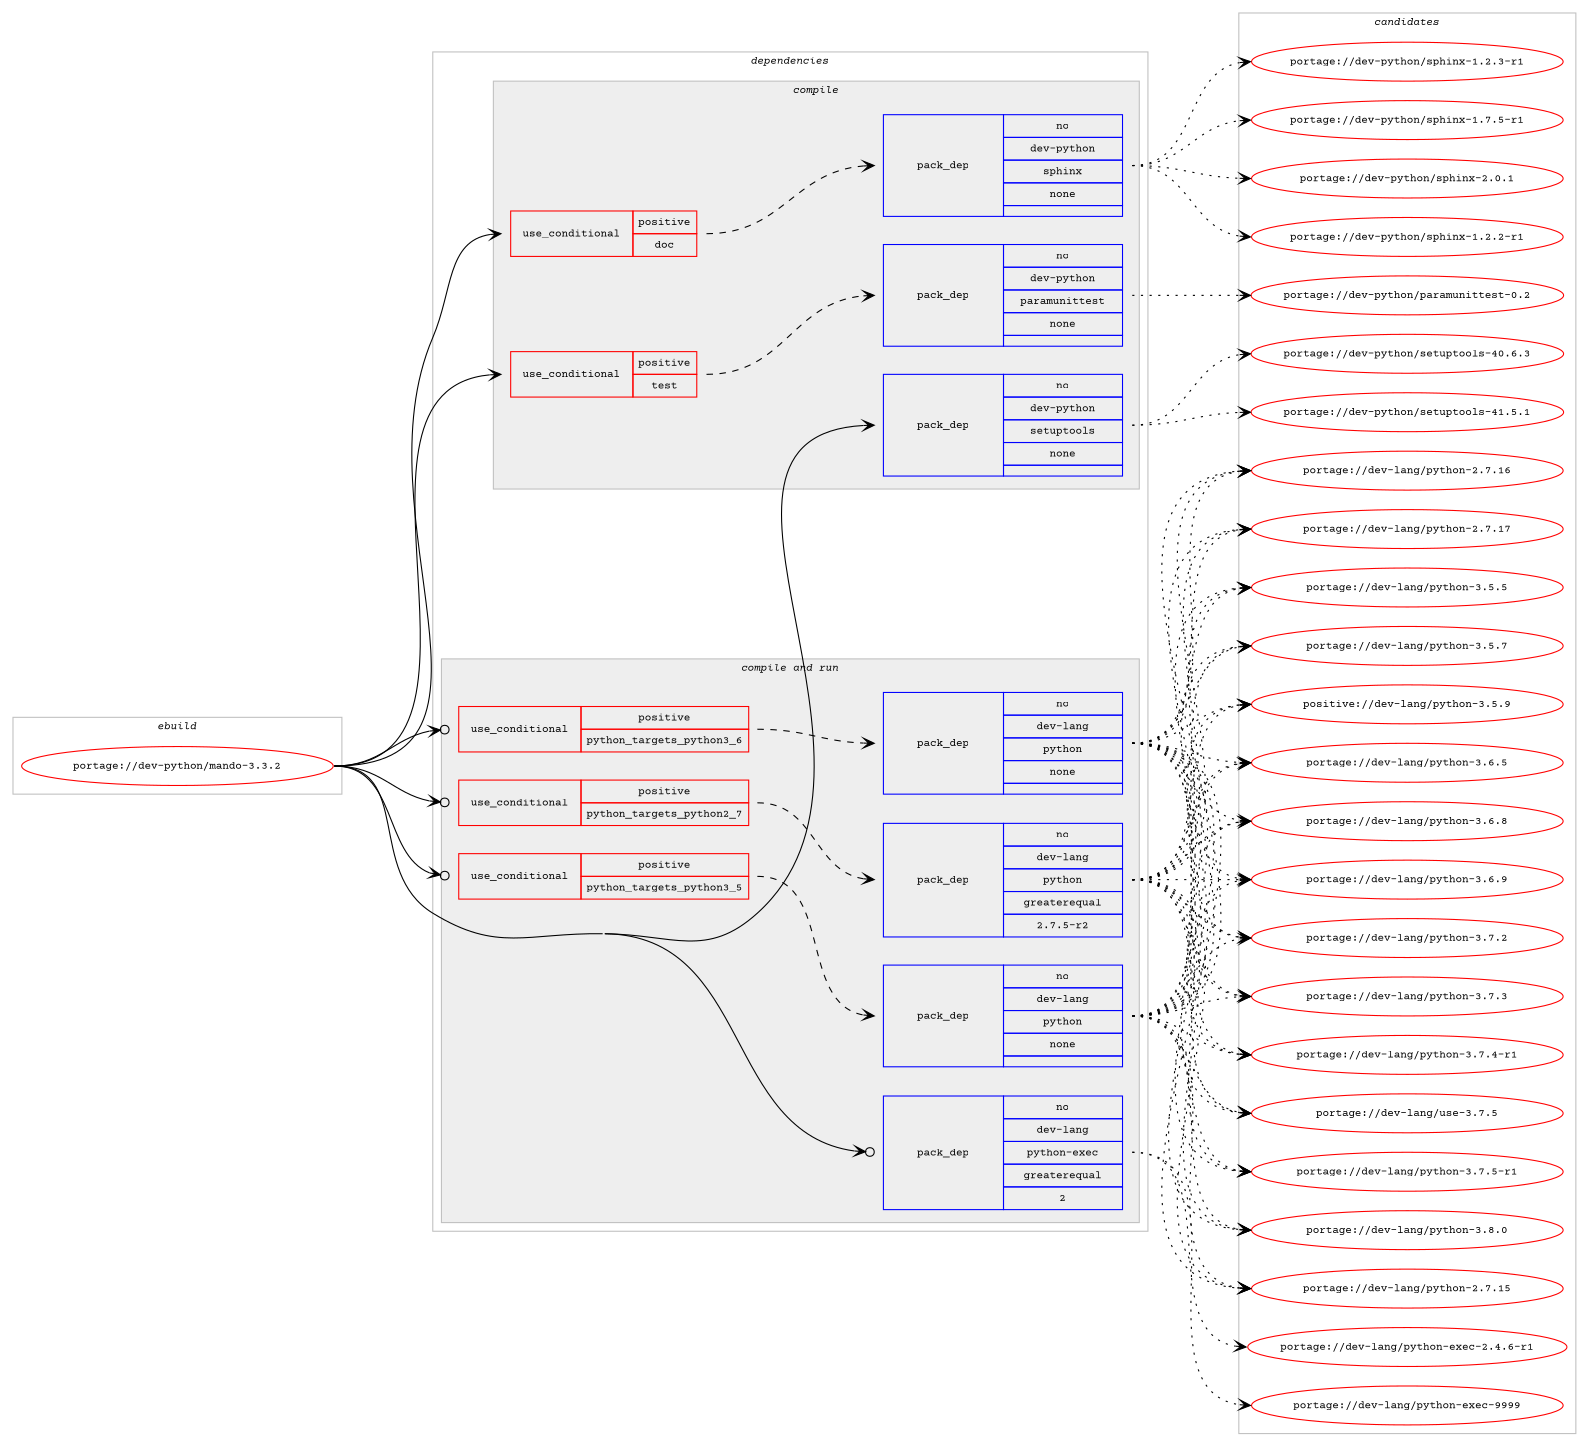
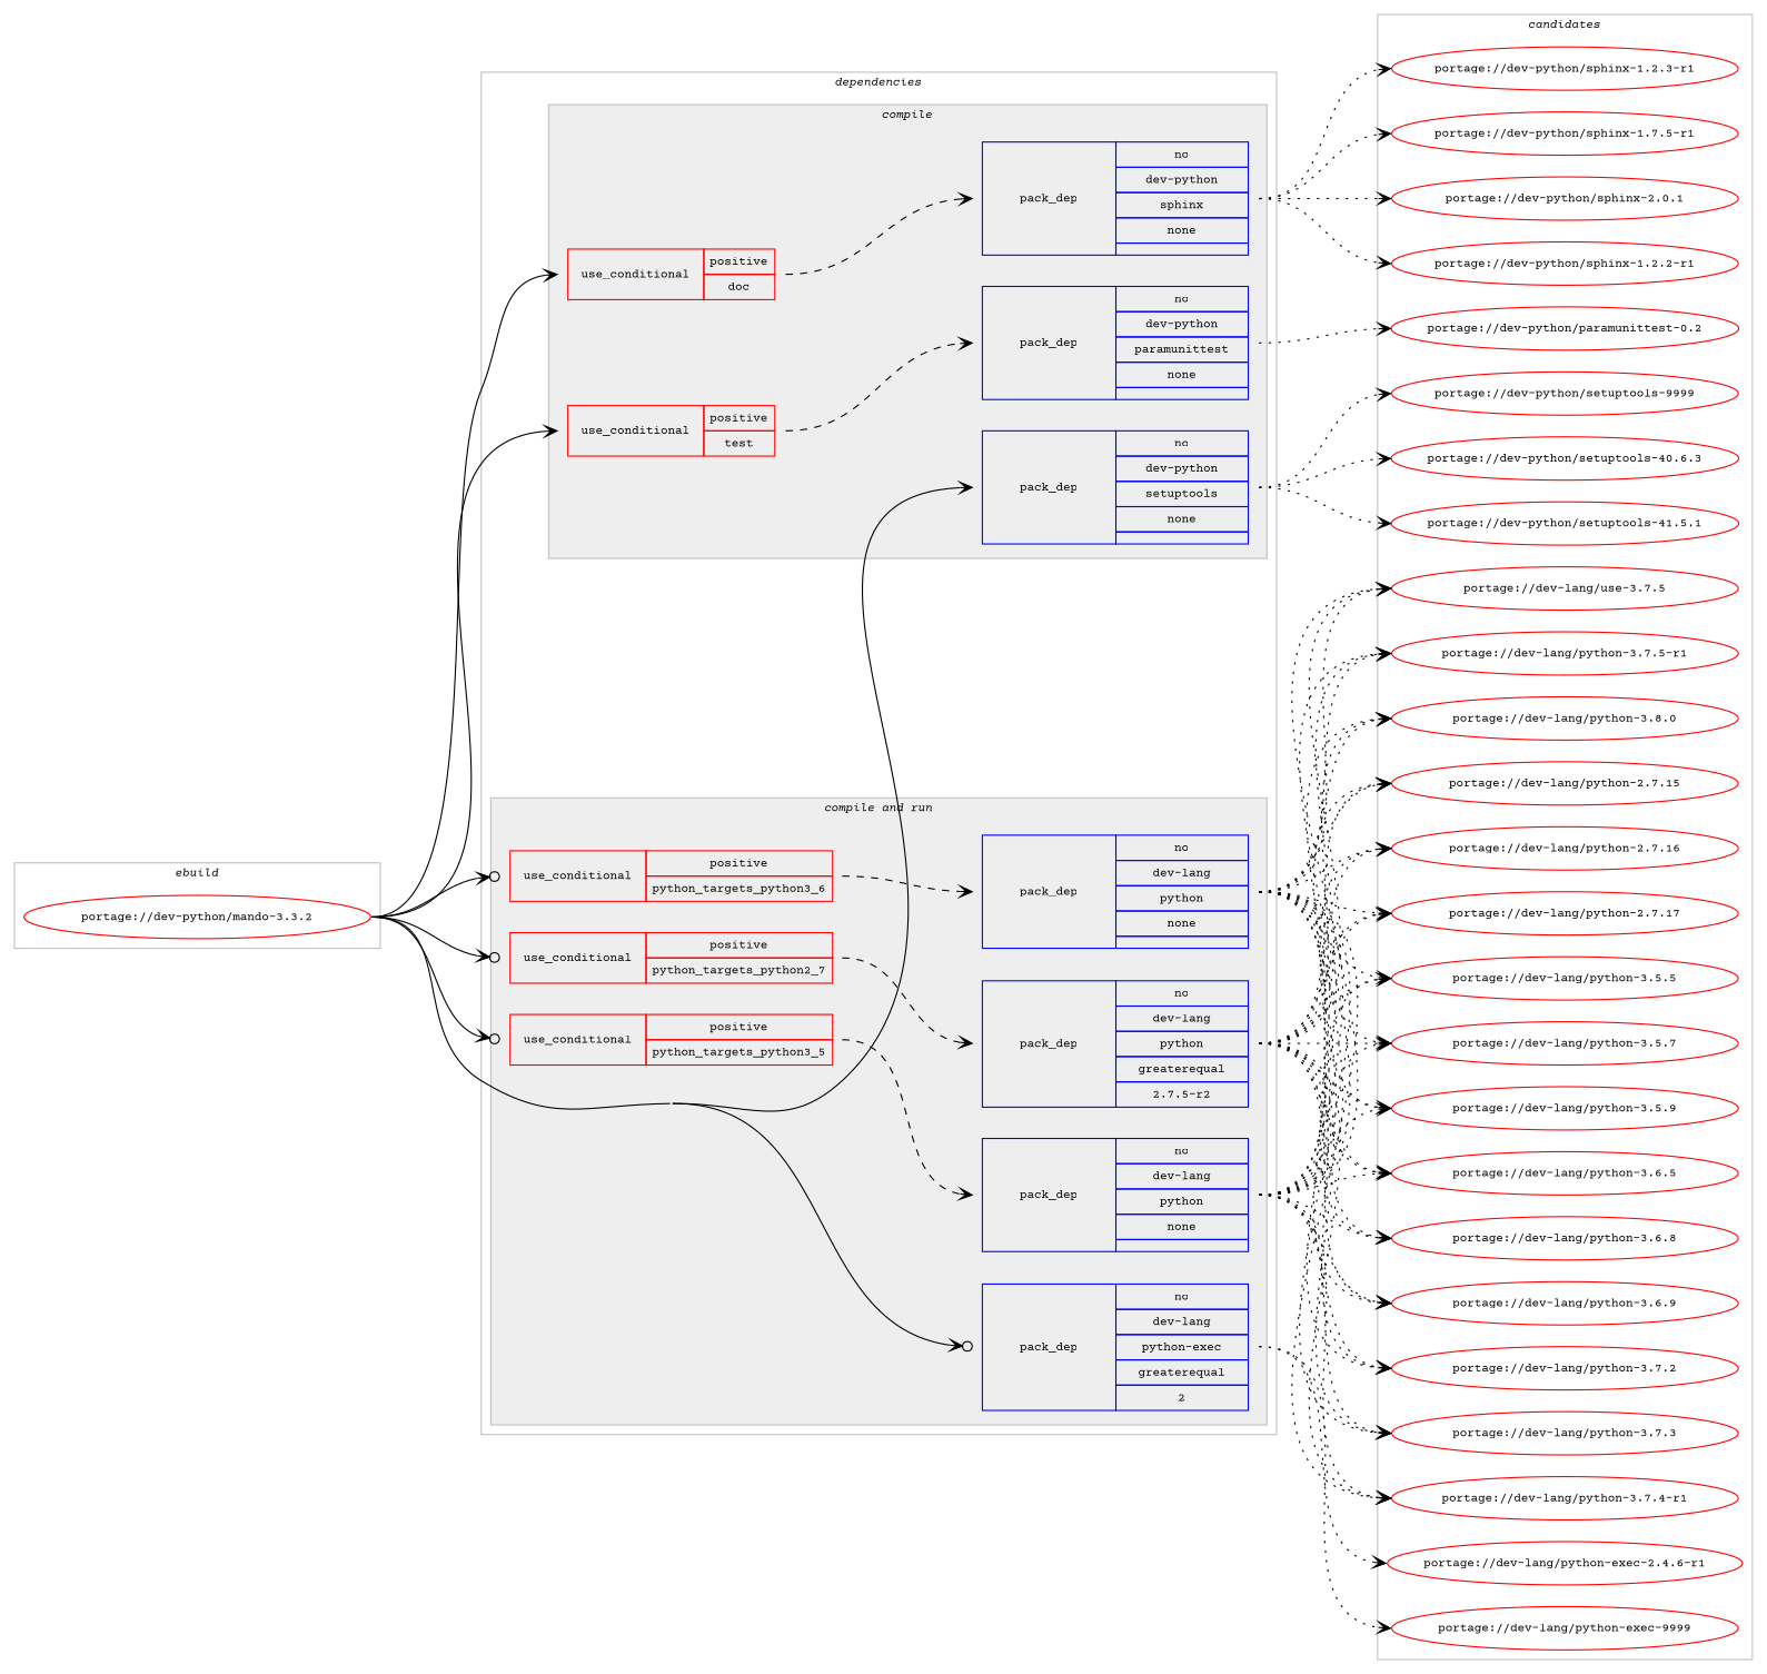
  digraph {
    compound=true
    concentrate=true
    fontname="Courier Prime"
    fontsize=10
    newrank=true
    rankdir=LR
    ranksep=1.5
    node [color=red fontname="Courier Prime" fontsize=10]
    edge [arrowhead=vee fontname="Courier Prime" headport=w style=dotted tailport=e weight=100]
    n1 [label="portage://dev-python/mando-3.3.2" width=4]
    n2 [color=blue label=<<TABLE BORDER="0" CELLBORDER="1" CELLSPACING="0" CELLPADDING="4" WIDTH="220"><TR><TD ROWSPAN="6" CELLPADDING="30">pack_dep</TD></TR><TR><TD WIDTH="110">no</TD></TR><TR><TD>dev-python</TD></TR><TR><TD>sphinx</TD></TR><TR><TD>none</TD></TR><TR><TD></TD></TR></TABLE>> shape=none]
    n3 [label=<<TABLE BORDER="0" CELLBORDER="1" CELLSPACING="0" CELLPADDING="4"><TR><TD ROWSPAN="3" CELLPADDING="10">use_conditional</TD></TR><TR><TD>positive</TD></TR><TR><TD>doc</TD></TR></TABLE>> shape=none]
    n4 [color=blue label=<<TABLE BORDER="0" CELLBORDER="1" CELLSPACING="0" CELLPADDING="4" WIDTH="220"><TR><TD ROWSPAN="6" CELLPADDING="30">pack_dep</TD></TR><TR><TD WIDTH="110">no</TD></TR><TR><TD>dev-python</TD></TR><TR><TD>paramunittest</TD></TR><TR><TD>none</TD></TR><TR><TD></TD></TR></TABLE>> shape=none]
    n5 [label=<<TABLE BORDER="0" CELLBORDER="1" CELLSPACING="0" CELLPADDING="4"><TR><TD ROWSPAN="3" CELLPADDING="10">use_conditional</TD></TR><TR><TD>positive</TD></TR><TR><TD>test</TD></TR></TABLE>> shape=none]
    n6 [color=blue label=<<TABLE BORDER="0" CELLBORDER="1" CELLSPACING="0" CELLPADDING="4" WIDTH="220"><TR><TD ROWSPAN="6" CELLPADDING="30">pack_dep</TD></TR><TR><TD WIDTH="110">no</TD></TR><TR><TD>dev-python</TD></TR><TR><TD>setuptools</TD></TR><TR><TD>none</TD></TR><TR><TD></TD></TR></TABLE>> shape=none]
    n7 [color=blue label=<<TABLE BORDER="0" CELLBORDER="1" CELLSPACING="0" CELLPADDING="4" WIDTH="220"><TR><TD ROWSPAN="6" CELLPADDING="30">pack_dep</TD></TR><TR><TD WIDTH="110">no</TD></TR><TR><TD>dev-lang</TD></TR><TR><TD>python-exec</TD></TR><TR><TD>greaterequal</TD></TR><TR><TD>2</TD></TR></TABLE>> shape=none]
    n8 [color=blue label=<<TABLE BORDER="0" CELLBORDER="1" CELLSPACING="0" CELLPADDING="4" WIDTH="220"><TR><TD ROWSPAN="6" CELLPADDING="30">pack_dep</TD></TR><TR><TD WIDTH="110">no</TD></TR><TR><TD>dev-lang</TD></TR><TR><TD>python</TD></TR><TR><TD>greaterequal</TD></TR><TR><TD>2.7.5-r2</TD></TR></TABLE>> shape=none]
    n9 [label=<<TABLE BORDER="0" CELLBORDER="1" CELLSPACING="0" CELLPADDING="4"><TR><TD ROWSPAN="3" CELLPADDING="10">use_conditional</TD></TR><TR><TD>positive</TD></TR><TR><TD>python_targets_python2_7</TD></TR></TABLE>> shape=none]
    n10 [color=blue label=<<TABLE BORDER="0" CELLBORDER="1" CELLSPACING="0" CELLPADDING="4" WIDTH="220"><TR><TD ROWSPAN="6" CELLPADDING="30">pack_dep</TD></TR><TR><TD WIDTH="110">no</TD></TR><TR><TD>dev-lang</TD></TR><TR><TD>python</TD></TR><TR><TD>none</TD></TR><TR><TD></TD></TR></TABLE>> shape=none]
    n11 [label=<<TABLE BORDER="0" CELLBORDER="1" CELLSPACING="0" CELLPADDING="4"><TR><TD ROWSPAN="3" CELLPADDING="10">use_conditional</TD></TR><TR><TD>positive</TD></TR><TR><TD>python_targets_python3_5</TD></TR></TABLE>> shape=none]
    n12 [color=blue label=<<TABLE BORDER="0" CELLBORDER="1" CELLSPACING="0" CELLPADDING="4" WIDTH="220"><TR><TD ROWSPAN="6" CELLPADDING="30">pack_dep</TD></TR><TR><TD WIDTH="110">no</TD></TR><TR><TD>dev-lang</TD></TR><TR><TD>python</TD></TR><TR><TD>none</TD></TR><TR><TD></TD></TR></TABLE>> shape=none]
    n13 [label=<<TABLE BORDER="0" CELLBORDER="1" CELLSPACING="0" CELLPADDING="4"><TR><TD ROWSPAN="3" CELLPADDING="10">use_conditional</TD></TR><TR><TD>positive</TD></TR><TR><TD>python_targets_python3_6</TD></TR></TABLE>> shape=none]
    n14 [label="portage://dev-python/sphinx-1.2.2-r1" width=4]
    n15 [label="portage://dev-python/sphinx-1.2.3-r1" width=4]
    n16 [label="portage://dev-python/sphinx-1.7.5-r1" width=4]
    n17 [label="portage://dev-python/sphinx-2.0.1" width=4]
    n18 [label="portage://dev-python/paramunittest-0.2" width=4]
    n19 [label="portage://dev-python/setuptools-40.6.3" width=4]
    n20 [label="portage://dev-python/setuptools-41.5.1" width=4]
+   n21 [label="portage://dev-python/setuptools-9999" width=4]
    n22 [label="portage://dev-lang/python-2.7.15" width=4]
    n23 [label="portage://dev-lang/python-2.7.16" width=4]
    n24 [label="portage://dev-lang/python-2.7.17" width=4]
    n25 [label="portage://dev-lang/python-3.5.5" width=4]
    n26 [label="portage://dev-lang/python-3.5.7" width=4]
-   n27 [label="positive://dev-lang/python-3.5.9" width=4]
+   n27 [label="portage://dev-lang/python-3.5.9" width=4]
    n28 [label="portage://dev-lang/python-3.6.5" width=4]
    n29 [label="portage://dev-lang/python-3.6.8" width=4]
    n30 [label="portage://dev-lang/python-3.6.9" width=4]
    n31 [label="portage://dev-lang/python-3.7.2" width=4]
    n32 [label="portage://dev-lang/python-3.7.3" width=4]
    n33 [label="portage://dev-lang/python-3.7.4-r1" width=4]
    n34 [label="portage://dev-lang/use-3.7.5" width=4]
    n35 [label="portage://dev-lang/python-3.7.5-r1" width=4]
    n36 [label="portage://dev-lang/python-3.8.0" width=4]
    n37 [label="portage://dev-lang/python-exec-2.4.6-r1" width=4]
    n38 [label="portage://dev-lang/python-exec-9999" width=4]
    subgraph cluster_1 {
      color=gray
      label=<<i>ebuild</i>>
      rank=same
      n1
    }
    subgraph cluster_2 {
      color=gray
      label=<<i>dependencies</i>>
      subgraph cluster_3 {
        color=gray
        fillcolor="#eeeeee"
        label=<<i>compile</i>>
        style=filled
        subgraph sub_4 {
          color=gray
          fillcolor="#eeeeee"
          label=<<i>compile</i>>
          style=filled
          n3
          subgraph sub_5 {
            color=gray
            fillcolor="#eeeeee"
            label=<<i>compile</i>>
            style=filled
            n2
          }
        }
        subgraph sub_6 {
          color=gray
          fillcolor="#eeeeee"
          label=<<i>compile</i>>
          style=filled
          n5
          subgraph sub_7 {
            color=gray
            fillcolor="#eeeeee"
            label=<<i>compile</i>>
            style=filled
            n4
          }
        }
        subgraph sub_8 {
          color=gray
          fillcolor="#eeeeee"
          label=<<i>compile</i>>
          style=filled
          n6
        }
      }
      subgraph cluster_9 {
        color=gray
        fillcolor="#eeeeee"
        label=<<i>compile and run</i>>
        style=filled
        subgraph sub_10 {
          color=gray
          fillcolor="#eeeeee"
          label=<<i>compile and run</i>>
          style=filled
          n7
        }
        subgraph sub_11 {
          color=gray
          fillcolor="#eeeeee"
          label=<<i>compile and run</i>>
          style=filled
          n9
          subgraph sub_12 {
            color=gray
            fillcolor="#eeeeee"
            label=<<i>compile and run</i>>
            style=filled
            n8
          }
        }
        subgraph sub_13 {
          color=gray
          fillcolor="#eeeeee"
          label=<<i>compile and run</i>>
          style=filled
          n11
          subgraph sub_14 {
            color=gray
            fillcolor="#eeeeee"
            label=<<i>compile and run</i>>
            style=filled
            n10
          }
        }
        subgraph sub_15 {
          color=gray
          fillcolor="#eeeeee"
          label=<<i>compile and run</i>>
          style=filled
          n13
          subgraph sub_16 {
            color=gray
            fillcolor="#eeeeee"
            label=<<i>compile and run</i>>
            style=filled
            n12
          }
        }
      }
      subgraph cluster_17 {
        color=gray
        fillcolor="#eeeeee"
        label=<<i>run</i>>
        style=filled
      }
    }
    subgraph cluster_18 {
      color=gray
      label=<<i>candidates</i>>
      rank=same
      subgraph sub_19 {
        color=black
        label=<<i>candidates</i>>
        nodesep=1
        rank=same
        n14
        n15
        n16
        n17
      }
      subgraph sub_20 {
        color=black
        label=<<i>candidates</i>>
        nodesep=1
        rank=same
        n18
      }
      subgraph sub_21 {
        color=black
        label=<<i>candidates</i>>
        nodesep=1
        rank=same
        n19
        n20
+       n21
      }
      subgraph sub_22 {
        color=black
        label=<<i>candidates</i>>
        nodesep=1
        rank=same
        n22
        n23
        n24
        n25
        n26
        n27
        n28
        n29
        n30
        n31
        n32
        n33
        n34
        n35
        n36
      }
      subgraph sub_23 {
        color=black
        label=<<i>candidates</i>>
        nodesep=1
        rank=same
        n22
        n23
        n24
        n25
        n26
        n27
        n28
        n29
        n30
        n31
        n32
        n33
        n34
        n35
        n36
      }
      subgraph sub_24 {
        color=black
        label=<<i>candidates</i>>
        nodesep=1
        rank=same
        n22
        n23
        n24
        n25
        n26
        n27
        n28
        n29
        n30
        n31
        n32
        n33
        n34
        n35
        n36
      }
      subgraph sub_25 {
        color=black
        label=<<i>candidates</i>>
        nodesep=1
        rank=same
        n37
        n38
      }
    }
    n1 -> n3 [style=solid weight=20]
    n1 -> n5 [style=solid weight=20]
    n1 -> n6 [style=solid weight=20]
    n1 -> n7 [arrowhead=odotvee style=solid weight=20]
    n1 -> n9 [arrowhead=odotvee style=solid weight=20]
    n1 -> n11 [arrowhead=odotvee style=solid weight=20]
    n1 -> n13 [arrowhead=odotvee style=solid weight=20]
    n2 -> n14
    n2 -> n15
    n2 -> n16
    n2 -> n17
    n3 -> n2 [style=dashed weight=20]
    n4 -> n18
    n5 -> n4 [style=dashed weight=20]
    n6 -> n19
    n6 -> n20
+   n6 -> n21
    n7 -> n37
    n7 -> n38
    n8 -> n22
    n8 -> n23
    n8 -> n24
    n8 -> n25
    n8 -> n26
    n8 -> n27
    n8 -> n28
    n8 -> n29
    n8 -> n30
    n8 -> n31
    n8 -> n32
    n8 -> n33
    n8 -> n34
    n8 -> n35
    n8 -> n36
    n9 -> n8 [style=dashed weight=20]
    n10 -> n22
    n10 -> n23
    n10 -> n24
    n10 -> n25
    n10 -> n26
    n10 -> n27
    n10 -> n28
    n10 -> n29
    n10 -> n30
    n10 -> n31
    n10 -> n32
    n10 -> n33
    n10 -> n34
    n10 -> n35
    n10 -> n36
    n11 -> n10 [style=dashed weight=20]
    n12 -> n22
    n12 -> n23
    n12 -> n24
    n12 -> n25
    n12 -> n26
    n12 -> n27
    n12 -> n28
    n12 -> n29
    n12 -> n30
    n12 -> n31
    n12 -> n32
    n12 -> n33
    n12 -> n34
    n12 -> n35
    n12 -> n36
    n13 -> n12 [style=dashed weight=20]
  }
